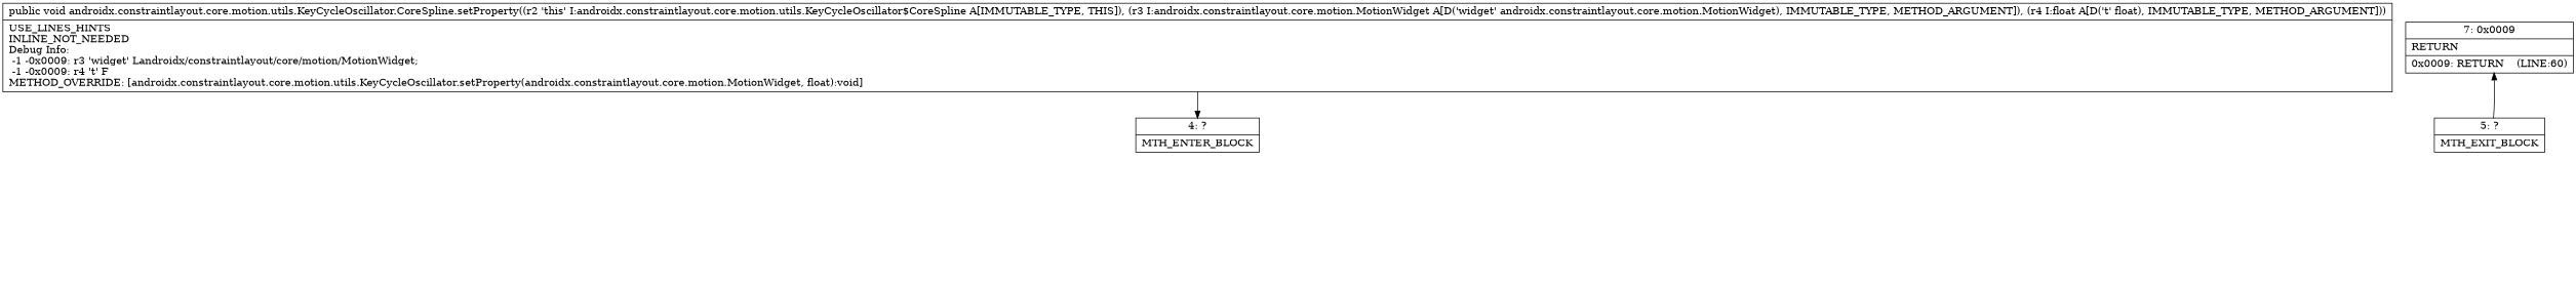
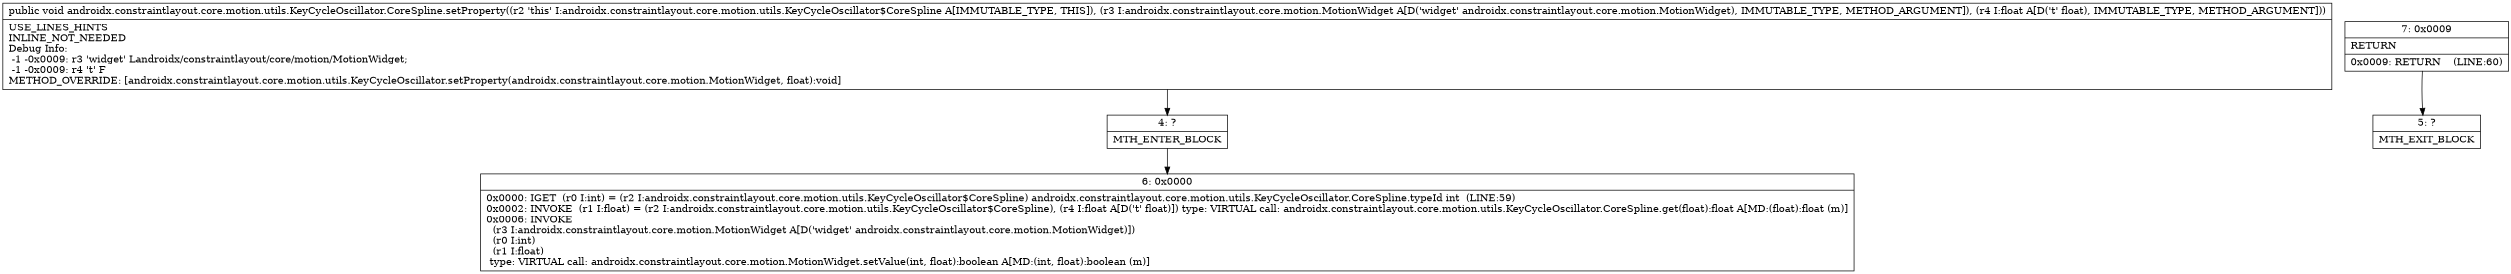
  digraph {
    node [shape=record]
    n1 [label="{4\:\ ?|MTH_ENTER_BLOCK\l}"]
+   n2 [label="{6\:\ 0x0000|0x0000: IGET  (r0 I:int) = (r2 I:androidx.constraintlayout.core.motion.utils.KeyCycleOscillator$CoreSpline) androidx.constraintlayout.core.motion.utils.KeyCycleOscillator.CoreSpline.typeId int  (LINE:59)\l0x0002: INVOKE  (r1 I:float) = (r2 I:androidx.constraintlayout.core.motion.utils.KeyCycleOscillator$CoreSpline), (r4 I:float A[D('t' float)]) type: VIRTUAL call: androidx.constraintlayout.core.motion.utils.KeyCycleOscillator.CoreSpline.get(float):float A[MD:(float):float (m)]\l0x0006: INVOKE  \l  (r3 I:androidx.constraintlayout.core.motion.MotionWidget A[D('widget' androidx.constraintlayout.core.motion.MotionWidget)])\l  (r0 I:int)\l  (r1 I:float)\l type: VIRTUAL call: androidx.constraintlayout.core.motion.MotionWidget.setValue(int, float):boolean A[MD:(int, float):boolean (m)]\l}"]
    n3 [label="{7\:\ 0x0009|RETURN\l|0x0009: RETURN    (LINE:60)\l}"]
    n4 [label="{5\:\ ?|MTH_EXIT_BLOCK\l}"]
    n5 [label="{public void androidx.constraintlayout.core.motion.utils.KeyCycleOscillator.CoreSpline.setProperty((r2 'this' I:androidx.constraintlayout.core.motion.utils.KeyCycleOscillator$CoreSpline A[IMMUTABLE_TYPE, THIS]), (r3 I:androidx.constraintlayout.core.motion.MotionWidget A[D('widget' androidx.constraintlayout.core.motion.MotionWidget), IMMUTABLE_TYPE, METHOD_ARGUMENT]), (r4 I:float A[D('t' float), IMMUTABLE_TYPE, METHOD_ARGUMENT]))  | USE_LINES_HINTS\lINLINE_NOT_NEEDED\lDebug Info:\l  \-1 \-0x0009: r3 'widget' Landroidx\/constraintlayout\/core\/motion\/MotionWidget;\l  \-1 \-0x0009: r4 't' F\lMETHOD_OVERRIDE: [androidx.constraintlayout.core.motion.utils.KeyCycleOscillator.setProperty(androidx.constraintlayout.core.motion.MotionWidget, float):void]\l}"]
-   n4 -> n3
+   n1 -> n2
+   n3 -> n4
    n5 -> n1
  }
